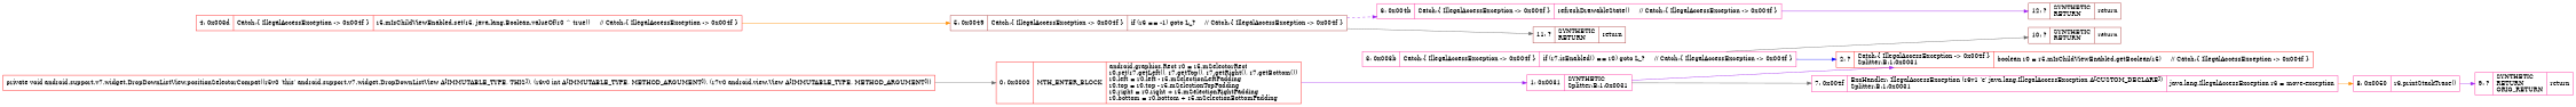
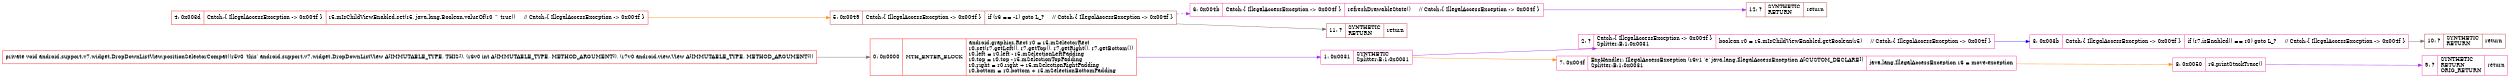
  digraph {
    rankdir=LR
    node [color=deeppink shape=record]
    edge [color=purple]
    n1 [color=red label="{0\:\ 0x0000|MTH_ENTER_BLOCK\l|android.graphics.Rect r0 = r5.mSelectorRect\lr0.set(r7.getLeft(), r7.getTop(), r7.getRight(), r7.getBottom())\lr0.left = r0.left \- r5.mSelectionLeftPadding\lr0.top = r0.top \- r5.mSelectionTopPadding\lr0.right = r0.right + r5.mSelectionRightPadding\lr0.bottom = r0.bottom + r5.mSelectionBottomPadding\l}"]
    n2 [label="{1\:\ 0x0031|SYNTHETIC\lSplitter:B:1:0x0031\l}"]
-   n3 [color=red label="{2\:\ ?|Catch:\{ IllegalAccessException \-\> 0x004f \}\lSplitter:B:1:0x0031\l|boolean r0 = r5.mIsChildViewEnabled.getBoolean(r5)     \/\/ Catch:\{ IllegalAccessException \-\> 0x004f \}\l}"]
+   n3 [label="{2\:\ ?|Catch:\{ IllegalAccessException \-\> 0x004f \}\lSplitter:B:1:0x0031\l|boolean r0 = r5.mIsChildViewEnabled.getBoolean(r5)     \/\/ Catch:\{ IllegalAccessException \-\> 0x004f \}\l}"]
    n4 [label="{7\:\ 0x004f|ExcHandler: IllegalAccessException (r6v1 'e' java.lang.IllegalAccessException A[CUSTOM_DECLARE])\lSplitter:B:1:0x0031\l|java.lang.IllegalAccessException r6 = move\-exception\l}"]
    n5 [label="{3\:\ 0x003b|Catch:\{ IllegalAccessException \-\> 0x004f \}\l|if (r7.isEnabled() == r0) goto L_?     \/\/ Catch:\{ IllegalAccessException \-\> 0x004f \}\l}"]
    n6 [label="{8\:\ 0x0050|r6.printStackTrace()\l}"]
    n7 [color=brown label="{10\:\ ?|SYNTHETIC\lRETURN\l|return\l}"]
    n8 [color=red label="{4\:\ 0x003d|Catch:\{ IllegalAccessException \-\> 0x004f \}\l|r5.mIsChildViewEnabled.set(r5, java.lang.Boolean.valueOf(r0 ^ true))     \/\/ Catch:\{ IllegalAccessException \-\> 0x004f \}\l}"]
    n9 [color=brown label="{5\:\ 0x0049|Catch:\{ IllegalAccessException \-\> 0x004f \}\l|if (r6 == \-1) goto L_?     \/\/ Catch:\{ IllegalAccessException \-\> 0x004f \}\l}"]
    n10 [label="{6\:\ 0x004b|Catch:\{ IllegalAccessException \-\> 0x004f \}\l|refreshDrawableState()     \/\/ Catch:\{ IllegalAccessException \-\> 0x004f \}\l}"]
    n11 [color=brown label="{11\:\ ?|SYNTHETIC\lRETURN\l|return\l}"]
    n12 [color=brown label="{12\:\ ?|SYNTHETIC\lRETURN\l|return\l}"]
    n13 [label="{9\:\ ?|SYNTHETIC\lRETURN\lORIG_RETURN\l|return\l}"]
    n14 [color=red label="{private void android.support.v7.widget.DropDownListView.positionSelectorCompat((r5v0 'this' android.support.v7.widget.DropDownListView A[IMMUTABLE_TYPE, THIS]), (r6v0 int A[IMMUTABLE_TYPE, METHOD_ARGUMENT]), (r7v0 android.view.View A[IMMUTABLE_TYPE, METHOD_ARGUMENT])) }"]
    n1 -> n2
    n2 -> n3
-   n2 -> n4 [color=gray40]
-   n5 -> n3 [color=blue]
+   n2 -> n4 [color=darkorange]
+   n3 -> n5 [color=blue]
    n4 -> n6 [color=darkorange]
    n5 -> n7 [color=gray40]
    n6 -> n13
    n8 -> n9 [color=darkorange]
    n9 -> n10 [style=dashed]
    n9 -> n11 [color=gray40]
    n10 -> n12
    n14 -> n1 [color=gray40]
  }
